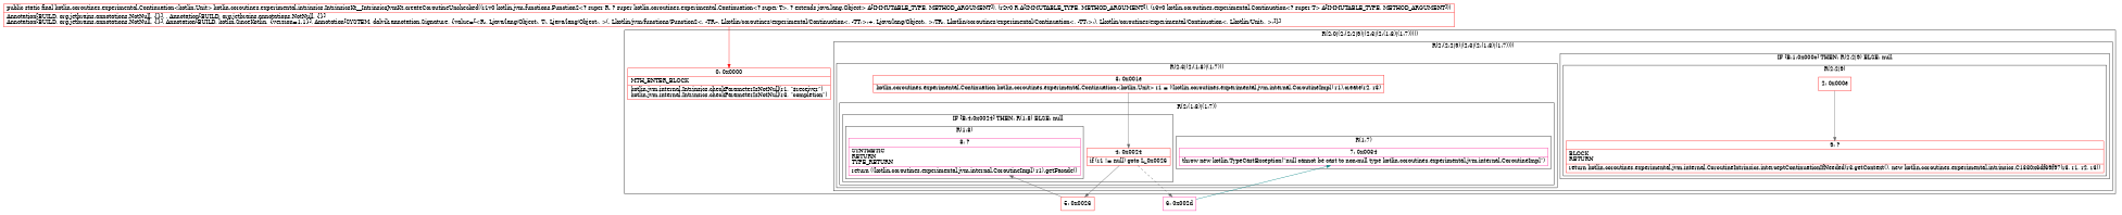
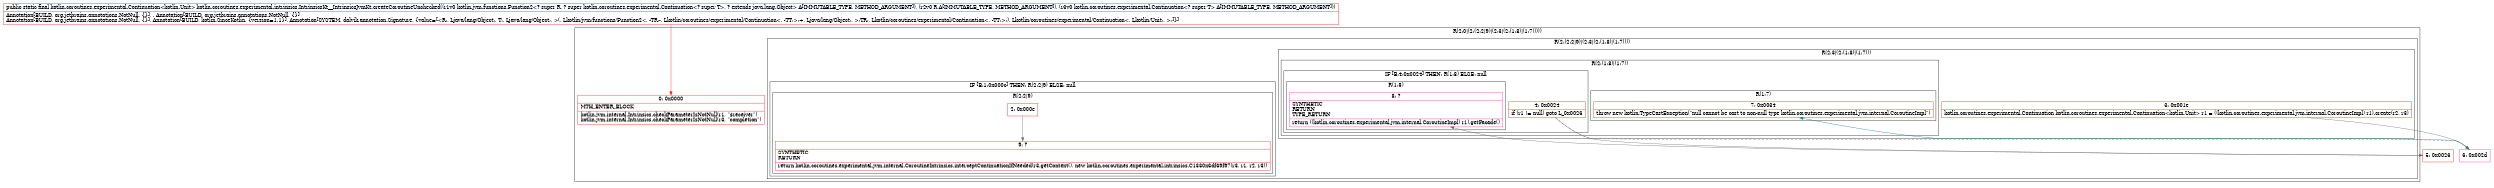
  digraph {
    node [color=red shape=record]
    edge [color=gray40]
    n1 [label="{2\:\ 0x000e}"]
-   n2 [label="{9\:\ ?|BLOCK\lRETURN\l|return kotlin.coroutines.experimental.jvm.internal.CoroutineIntrinsics.interceptContinuationIfNeeded(r3.getContext(), new kotlin.coroutines.experimental.intrinsics.C1330x6df69f97(r3, r1, r2, r3))\l}"]
+   n2 [label="{9\:\ ?|SYNTHETIC\lRETURN\l|return kotlin.coroutines.experimental.jvm.internal.CoroutineIntrinsics.interceptContinuationIfNeeded(r3.getContext(), new kotlin.coroutines.experimental.intrinsics.C1330x6df69f97(r3, r1, r2, r3))\l}"]
    n3 [color=deeppink label="{8\:\ ?|SYNTHETIC\lRETURN\lTYPE_RETURN\l|return ((kotlin.coroutines.experimental.jvm.internal.CoroutineImpl) r1).getFacade()\l}"]
    n4 [label="{4\:\ 0x0024|if (r1 != null) goto L_0x0026\l}"]
-   n5 [color=deeppink label="{7\:\ 0x0034|throw new kotlin.TypeCastException(\"null cannot be cast to non\-null type kotlin.coroutines.experimental.jvm.internal.CoroutineImpl\")\l}"]
+   n5 [label="{7\:\ 0x0034|throw new kotlin.TypeCastException(\"null cannot be cast to non\-null type kotlin.coroutines.experimental.jvm.internal.CoroutineImpl\")\l}"]
    n6 [label="{3\:\ 0x001e|kotlin.coroutines.experimental.Continuation kotlin.coroutines.experimental.Continuation\<kotlin.Unit\> r1 = ((kotlin.coroutines.experimental.jvm.internal.CoroutineImpl) r1).create(r2, r3)\l}"]
    n7 [label="{0\:\ 0x0000|MTH_ENTER_BLOCK\l|kotlin.jvm.internal.Intrinsics.checkParameterIsNotNull(r1, \"$receiver\")\lkotlin.jvm.internal.Intrinsics.checkParameterIsNotNull(r3, \"completion\")\l}"]
    n8 [label="{5\:\ 0x0026}"]
    n9 [color=deeppink label="{6\:\ 0x002d}"]
    n10 [label="{public static final kotlin.coroutines.experimental.Continuation\<kotlin.Unit\> kotlin.coroutines.experimental.intrinsics.IntrinsicsKt__IntrinsicsJvmKt.createCoroutineUnchecked((r1v0 kotlin.jvm.functions.Function2\<? super R, ? super kotlin.coroutines.experimental.Continuation\<? super T\>, ? extends java.lang.Object\> A[IMMUTABLE_TYPE, METHOD_ARGUMENT]), (r2v0 R A[IMMUTABLE_TYPE, METHOD_ARGUMENT]), (r3v0 kotlin.coroutines.experimental.Continuation\<? super T\> A[IMMUTABLE_TYPE, METHOD_ARGUMENT]))  | Annotation[BUILD, org.jetbrains.annotations.NotNull, \{\}], , Annotation[BUILD, org.jetbrains.annotations.NotNull, \{\}]\lAnnotation[BUILD, org.jetbrains.annotations.NotNull, \{\}], Annotation[BUILD, kotlin.SinceKotlin, \{version=1.1\}], Annotation[SYSTEM, dalvik.annotation.Signature, \{value=[\<R:, Ljava\/lang\/Object;, T:, Ljava\/lang\/Object;, \>(, Lkotlin\/jvm\/functions\/Function2\<, \-TR;\-, Lkotlin\/coroutines\/experimental\/Continuation\<, \-TT;\>;+, Ljava\/lang\/Object;, \>;TR;, Lkotlin\/coroutines\/experimental\/Continuation\<, \-TT;\>;), Lkotlin\/coroutines\/experimental\/Continuation\<, Lkotlin\/Unit;, \>;]\}]\l}"]
    subgraph cluster_1 {
      label="R(2:0|(2:(2:2|9)|(2:3|(2:(1:8)|(1:7)))))"
      n7
      subgraph cluster_2 {
        label="R(2:(2:2|9)|(2:3|(2:(1:8)|(1:7))))"
        subgraph cluster_3 {
          label="IF [B:1:0x000c] THEN: R(2:2|9) ELSE: null"
          subgraph cluster_4 {
            label="R(2:2|9)"
            n1
            n2
          }
        }
        subgraph cluster_5 {
          label="R(2:3|(2:(1:8)|(1:7)))"
          n6
          subgraph cluster_6 {
            label="R(2:(1:8)|(1:7))"
            subgraph cluster_7 {
              label="IF [B:4:0x0024] THEN: R(1:8) ELSE: null"
              n4
              subgraph cluster_8 {
                label="R(1:8)"
                n3
              }
            }
            subgraph cluster_9 {
              label="R(1:7)"
              n5
            }
          }
        }
      }
    }
    n1 -> n2
    n4 -> n8
    n4 -> n9 [style=dashed]
-   n6 -> n4
+   n6 -> n9
    n8 -> n3
    n9 -> n5 [color=teal]
    n10 -> n7 [color=red]
  }
